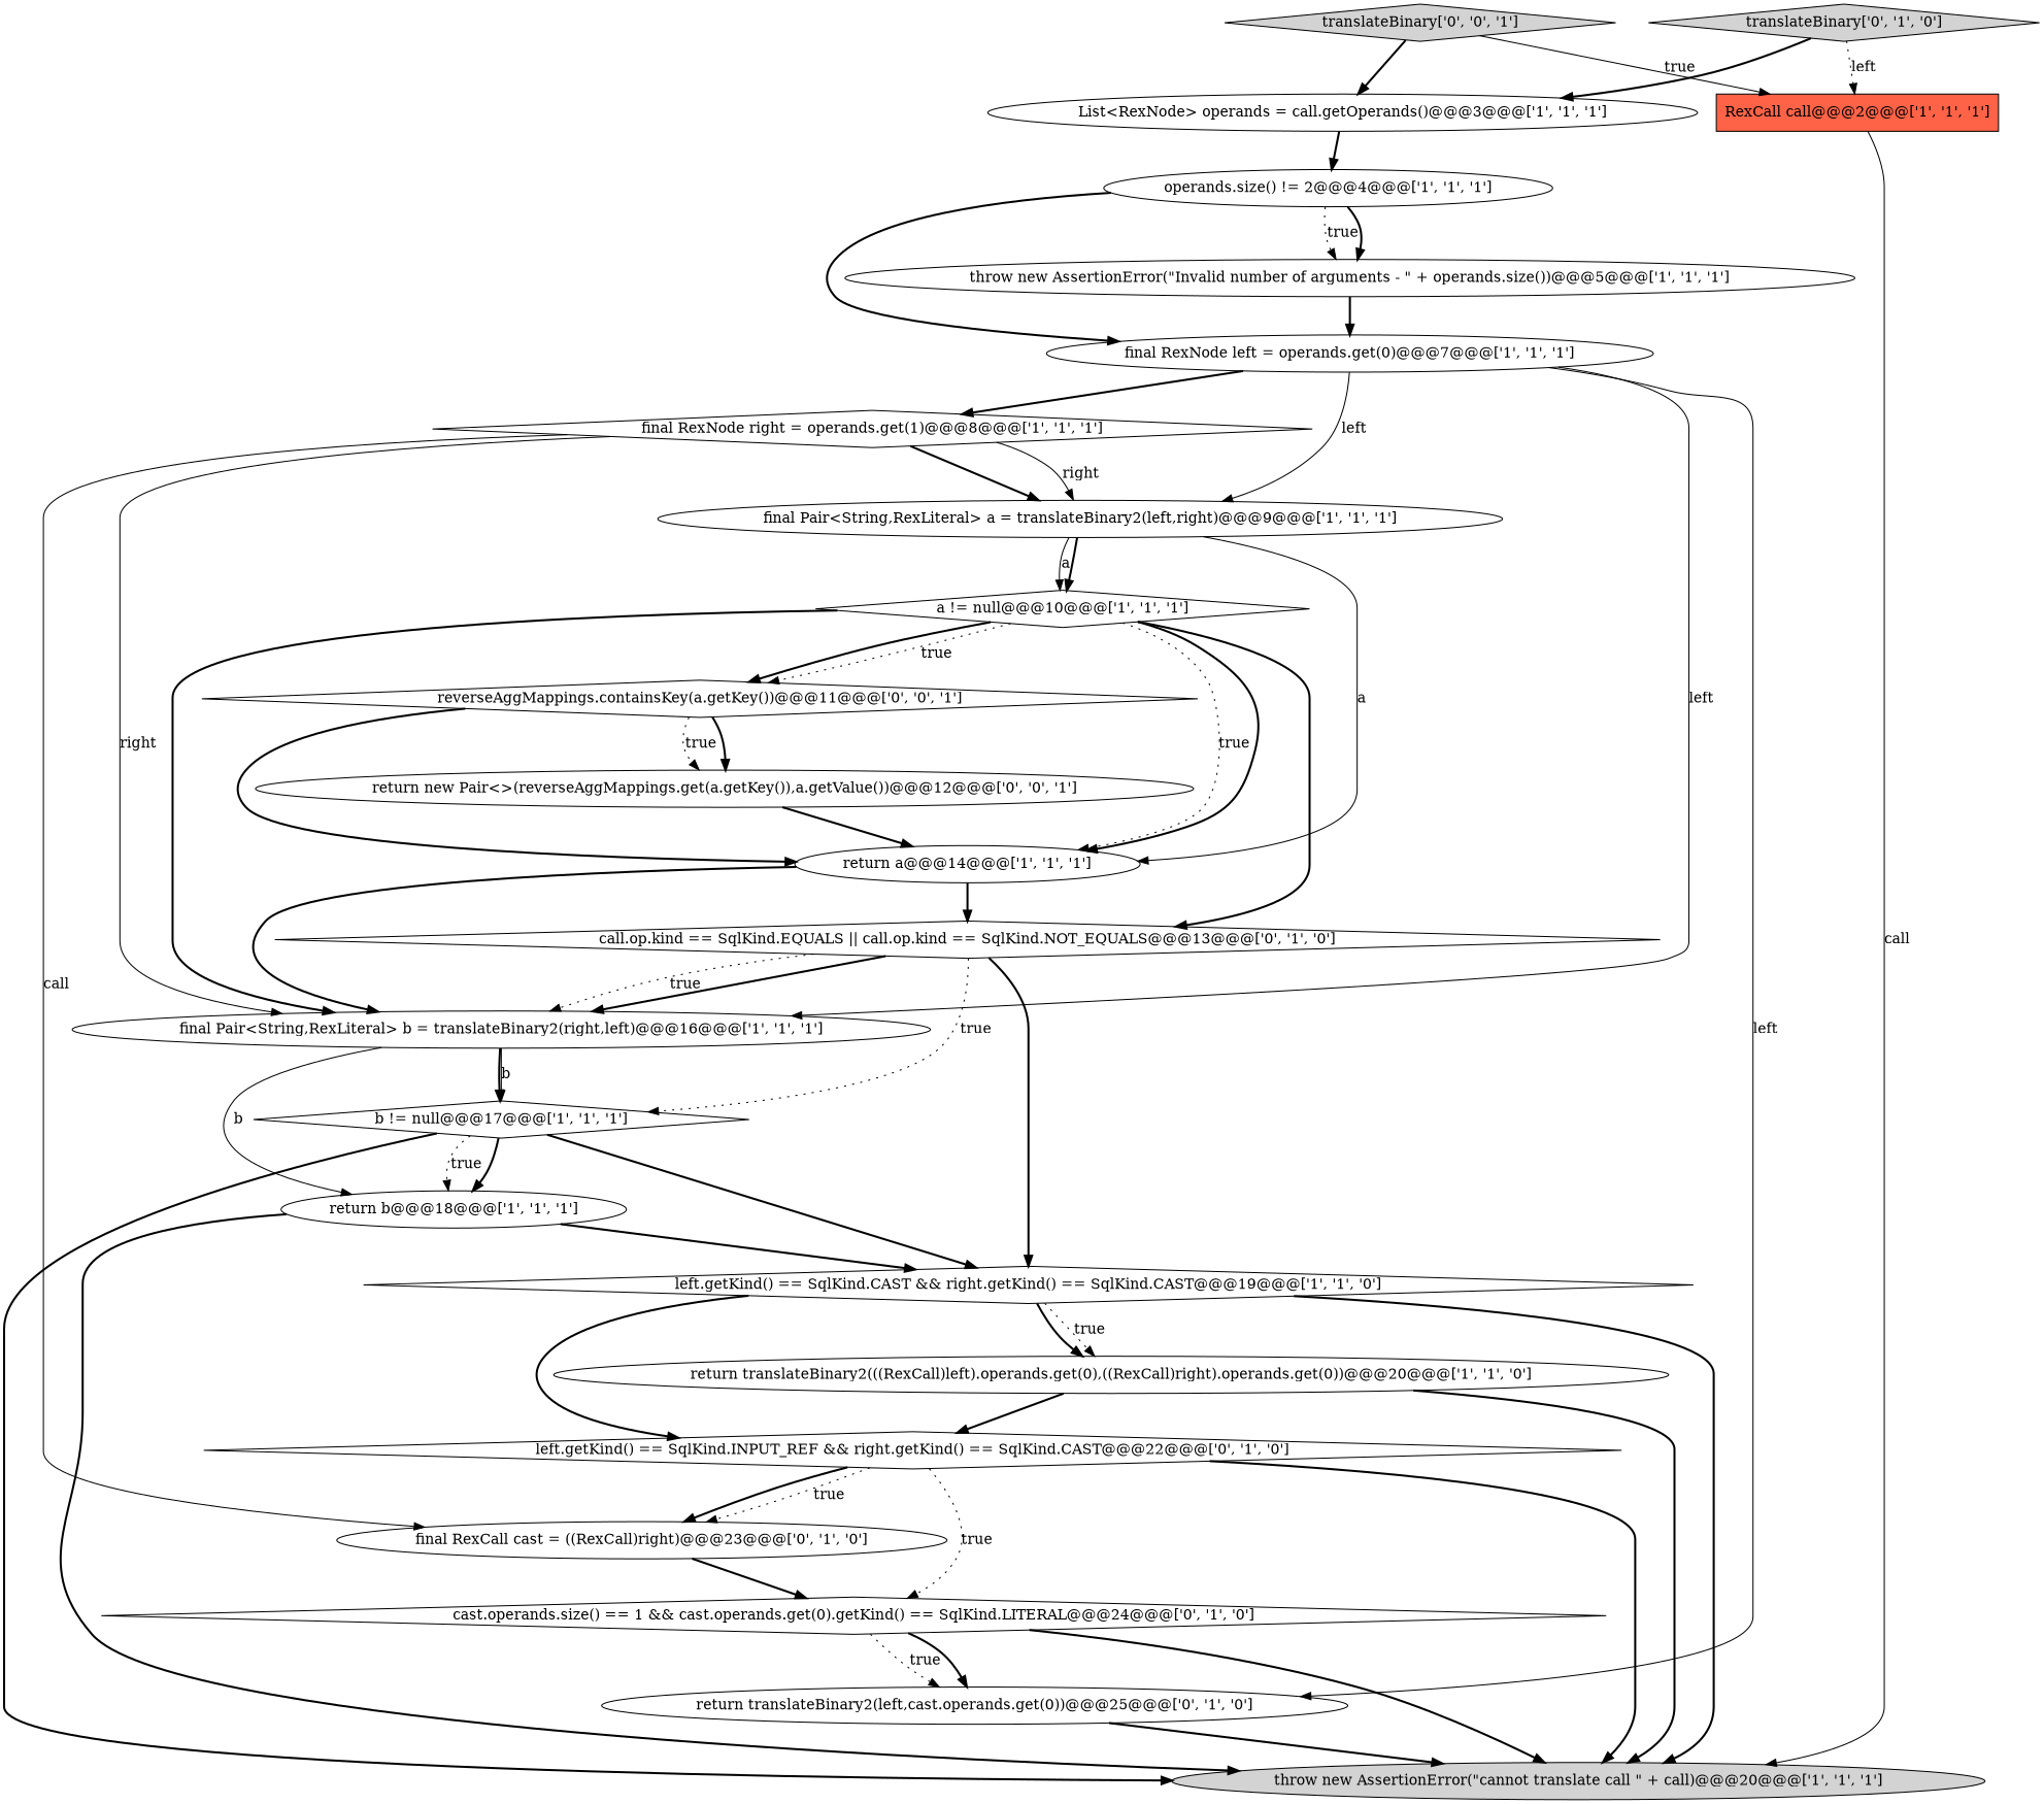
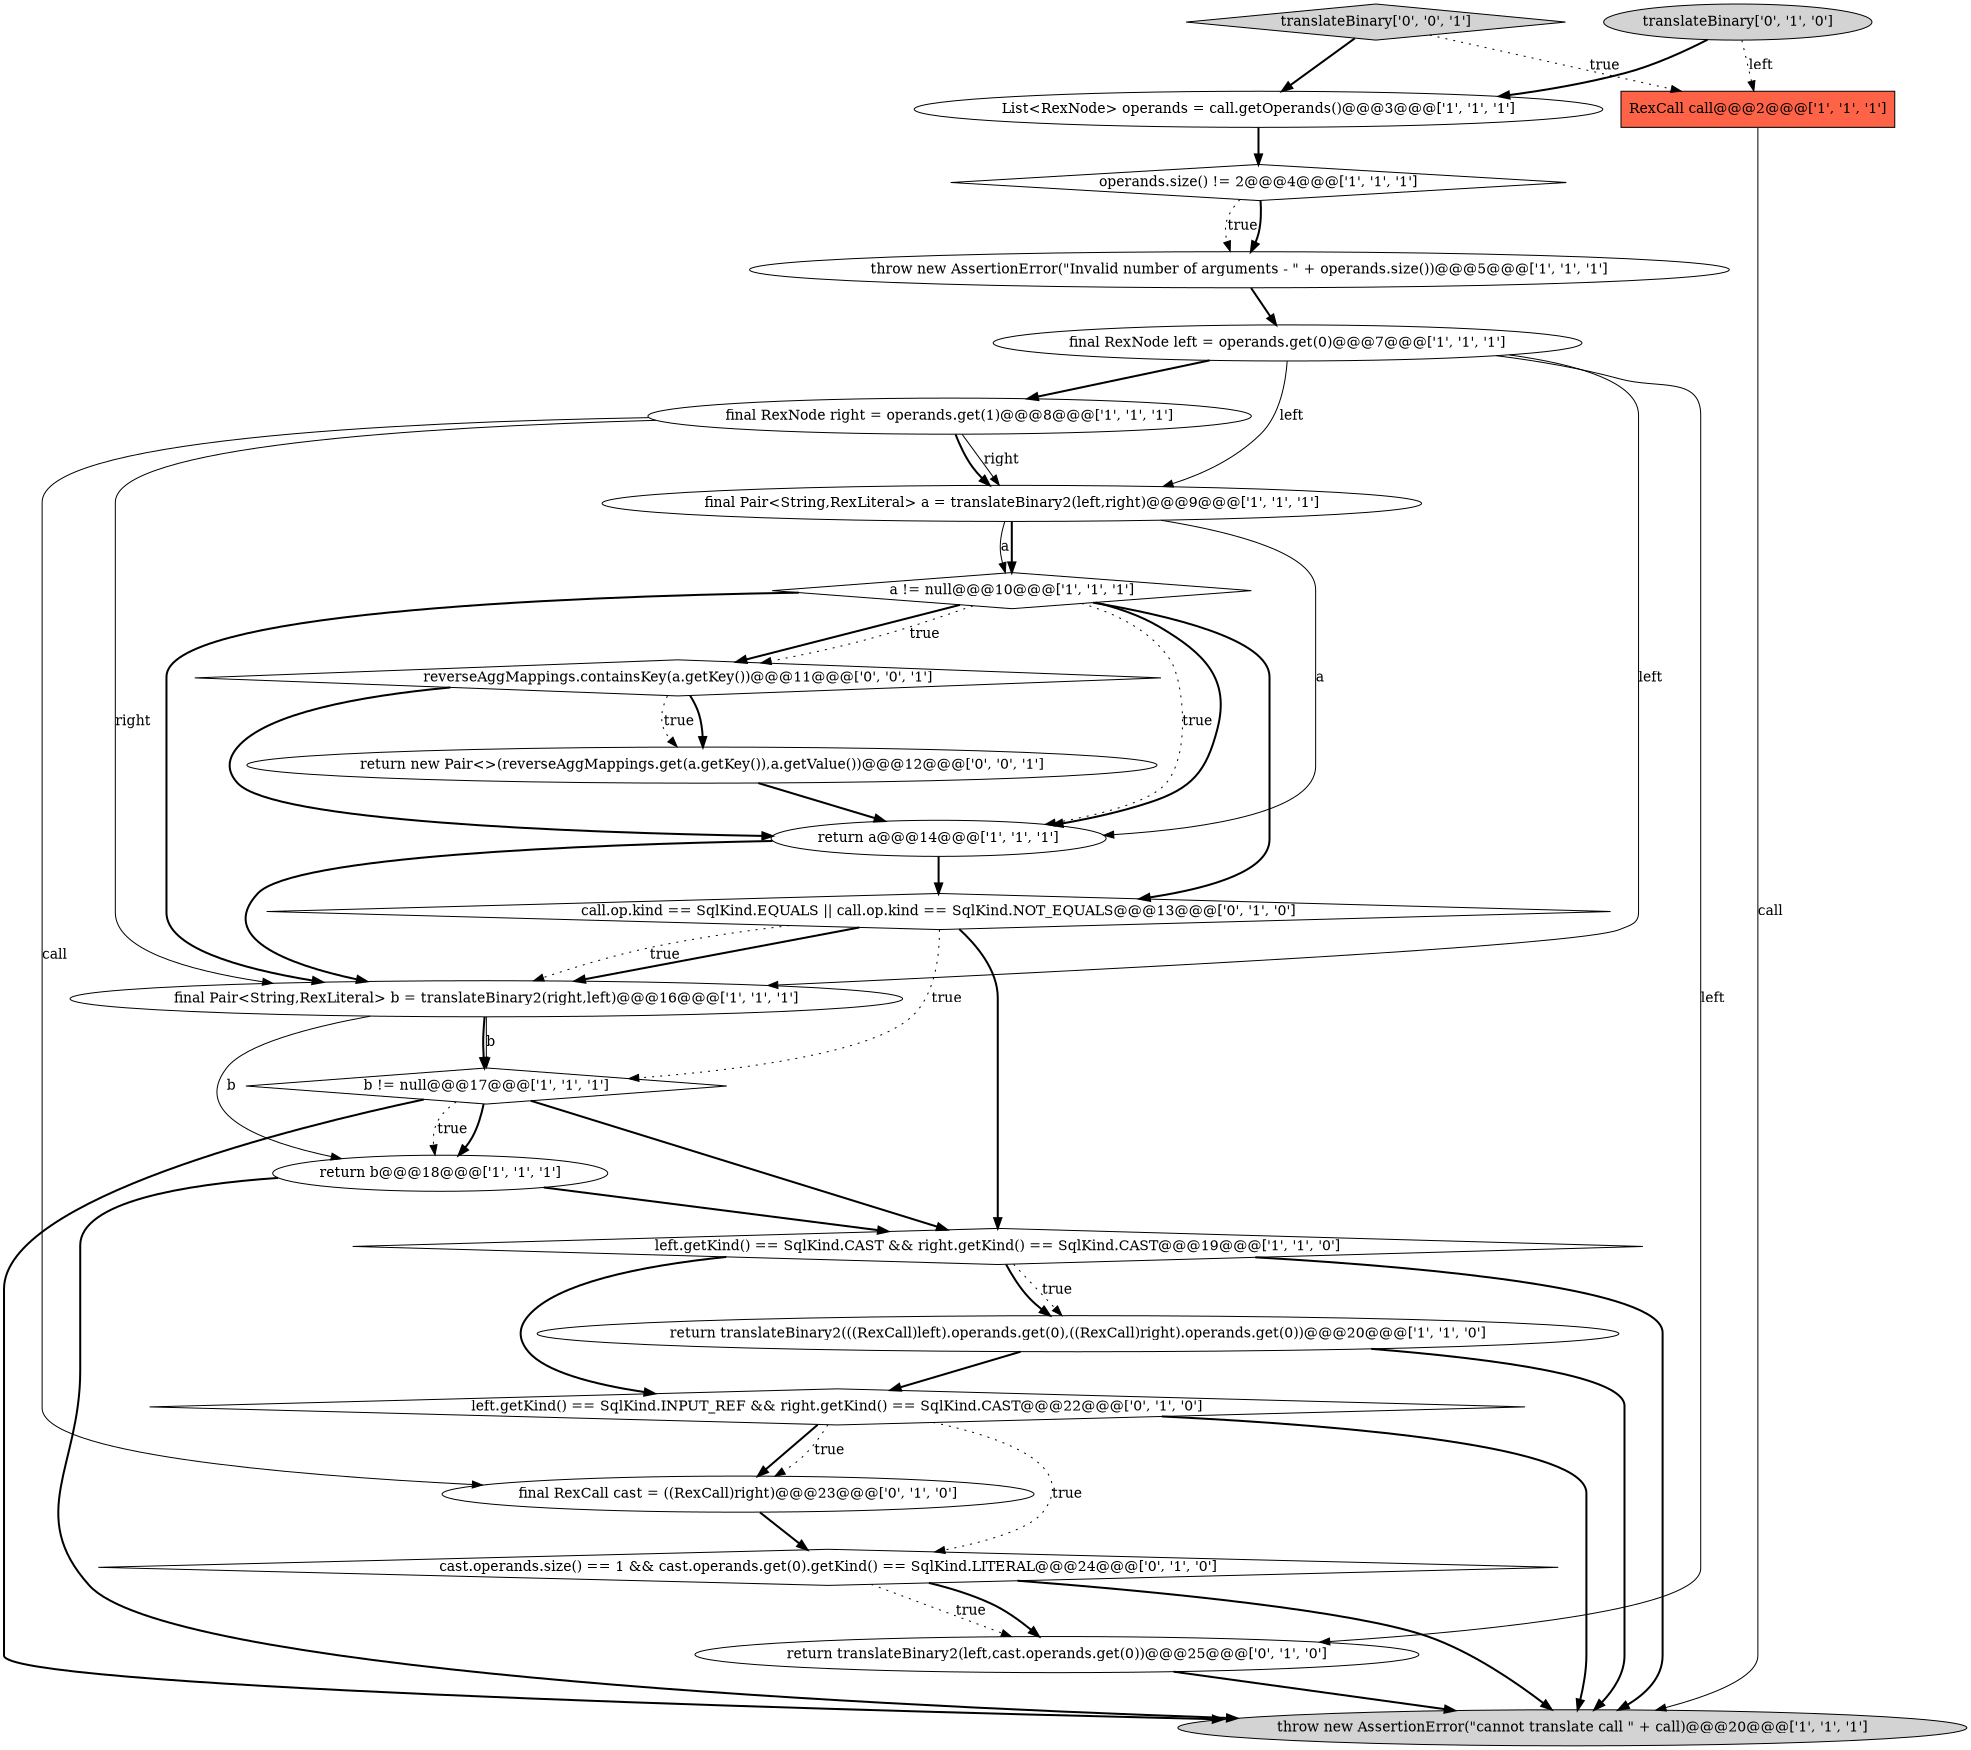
  digraph {
    fontname="DejaVu Serif"
    node [fillcolor=white fontname="DejaVu Serif" shape=ellipse style=filled]
    edge [fontname="DejaVu Serif" style=bold]
    n1 [label="call.op.kind == SqlKind.EQUALS || call.op.kind == SqlKind.NOT_EQUALS@@@13@@@['0', '1', '0']" shape=diamond]
    n2 [label="final Pair<String,RexLiteral> b = translateBinary2(right,left)@@@16@@@['1', '1', '1']"]
    n3 [label="left.getKind() == SqlKind.CAST && right.getKind() == SqlKind.CAST@@@19@@@['1', '1', '0']" shape=diamond]
    n4 [label="b != null@@@17@@@['1', '1', '1']" shape=diamond]
    n5 [label="return b@@@18@@@['1', '1', '1']"]
    n6 [label="left.getKind() == SqlKind.INPUT_REF && right.getKind() == SqlKind.CAST@@@22@@@['0', '1', '0']" shape=diamond]
    n7 [fillcolor=lightgray label="throw new AssertionError(\"cannot translate call \" + call)@@@20@@@['1', '1', '1']"]
    n8 [label="return translateBinary2(((RexCall)left).operands.get(0),((RexCall)right).operands.get(0))@@@20@@@['1', '1', '0']"]
    n9 [label="final RexCall cast = ((RexCall)right)@@@23@@@['0', '1', '0']"]
    n10 [label="cast.operands.size() == 1 && cast.operands.get(0).getKind() == SqlKind.LITERAL@@@24@@@['0', '1', '0']" shape=diamond]
    n11 [label="return translateBinary2(left,cast.operands.get(0))@@@25@@@['0', '1', '0']"]
    n12 [label="List<RexNode> operands = call.getOperands()@@@3@@@['1', '1', '1']"]
-   n13 [label="operands.size() != 2@@@4@@@['1', '1', '1']"]
+   n13 [label="operands.size() != 2@@@4@@@['1', '1', '1']" shape=diamond]
    n14 [label="throw new AssertionError(\"Invalid number of arguments - \" + operands.size())@@@5@@@['1', '1', '1']"]
    n15 [label="final RexNode left = operands.get(0)@@@7@@@['1', '1', '1']"]
    n16 [label="return a@@@14@@@['1', '1', '1']"]
    n17 [label="final Pair<String,RexLiteral> a = translateBinary2(left,right)@@@9@@@['1', '1', '1']"]
-   n18 [label="final RexNode right = operands.get(1)@@@8@@@['1', '1', '1']" shape=diamond]
+   n18 [label="final RexNode right = operands.get(1)@@@8@@@['1', '1', '1']"]
    n19 [label="a != null@@@10@@@['1', '1', '1']" shape=diamond]
    n20 [label="reverseAggMappings.containsKey(a.getKey())@@@11@@@['0', '0', '1']" shape=diamond]
    n21 [label="return new Pair<>(reverseAggMappings.get(a.getKey()),a.getValue())@@@12@@@['0', '0', '1']"]
    n22 [fillcolor=tomato label="RexCall call@@@2@@@['1', '1', '1']" shape=box]
    n23 [fillcolor=lightgray label="translateBinary['0', '0', '1']" shape=diamond]
-   n24 [fillcolor=lightgray label="translateBinary['0', '1', '0']" shape=diamond]
+   n24 [fillcolor=lightgray label="translateBinary['0', '1', '0']"]
    n1 -> n2
    n1 -> n2 [label=true style=dotted]
    n1 -> n3
    n1 -> n4 [label=true style=dotted]
    n2 -> n4
    n2 -> n4 [label=b style=solid]
    n2 -> n5 [label=b style=solid]
    n3 -> n6
    n3 -> n7
    n3 -> n8 [label=true style=dotted]
    n3 -> n8
    n4 -> n3
    n4 -> n5
    n4 -> n5 [label=true style=dotted]
    n4 -> n7
    n5 -> n3
    n5 -> n7
    n6 -> n7
    n6 -> n9
    n6 -> n9 [label=true style=dotted]
    n6 -> n10 [label=true style=dotted]
    n8 -> n6
    n8 -> n7
    n9 -> n10
    n10 -> n7
    n10 -> n11 [label=true style=dotted]
    n10 -> n11
    n11 -> n7
    n12 -> n13
    n13 -> n14 [label=true style=dotted]
    n13 -> n14
-   n13 -> n15
    n14 -> n15
    n15 -> n2 [label=left style=solid]
    n15 -> n11 [label=left style=solid]
    n15 -> n17 [label=left style=solid]
    n15 -> n18
    n16 -> n1
    n16 -> n2
    n17 -> n16 [label=a style=solid]
    n17 -> n19
    n17 -> n19 [label=a style=solid]
    n18 -> n2 [label=right style=solid]
    n18 -> n9 [label=call style=solid]
    n18 -> n17 [label=right style=solid]
    n18 -> n17
    n19 -> n1
    n19 -> n2
    n19 -> n16 [label=true style=dotted]
    n19 -> n16
    n19 -> n20
    n19 -> n20 [label=true style=dotted]
    n20 -> n16
    n20 -> n21
    n20 -> n21 [label=true style=dotted]
    n21 -> n16
    n22 -> n7 [label=call style=solid]
    n23 -> n12
-   n23 -> n22 [label=true style=solid]
+   n23 -> n22 [label=true style=dotted]
    n24 -> n12
    n24 -> n22 [label=left style=dotted]
  }
